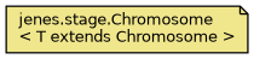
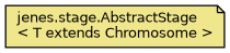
  digraph {
    rankdir=LR
-   n1 [color=black fillcolor=khaki fontname=Helvetica fontsize=10 height=0.2 label="jenes.stage.Chromosome\l\< T extends Chromosome \>" shape=note style=filled width=0.4]
+   n1 [color=black fillcolor=khaki fontname=Helvetica fontsize=10 height=0.2 label="jenes.stage.AbstractStage\l\< T extends Chromosome \>" shape=note style=filled width=0.4]
  }
